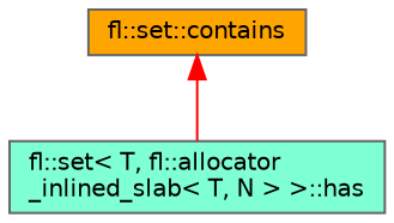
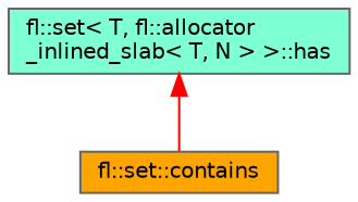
  digraph {
    rankdir=TB
    node [fontname=Helvetica fontsize=10 shape=box style=filled]
    n1 [color=gray40 fillcolor=orange fontcolor=black height=0.2 label="fl::set::contains" width=0.4]
    n2 [color=grey40 fillcolor=aquamarine height=0.2 label="fl::set\< T, fl::allocator\l_inlined_slab\< T, N \> \>::has" width=0.4]
-   n1 -> n2 [color=red dir=back fontname=Helvetica fontsize=10 labelfontname=Helvetica labelfontsize=10 style=solid]
+   n2 -> n1 [color=red dir=back fontname=Helvetica fontsize=10 labelfontname=Helvetica labelfontsize=10 style=solid]
  }
